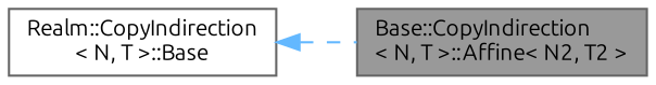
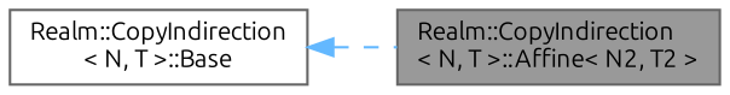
  digraph {
    rankdir=LR
    fontname=Ubuntu
    node [color=gray40 fontname=Ubuntu fontsize=10 shape=box style=filled]
-   n1 [fillcolor=grey60 fontcolor=black height=0.2 label="Base::CopyIndirection\l\< N, T \>::Affine\< N2, T2 \>" width=0.4]
+   n1 [fillcolor=grey60 fontcolor=black height=0.2 label="Realm::CopyIndirection\l\< N, T \>::Affine\< N2, T2 \>" width=0.4]
    n2 [fillcolor=white height=0.2 label="Realm::CopyIndirection\l\< N, T \>::Base" width=0.4]
    n2 -> n1 [color=steelblue1 dir=back fontname=Ubuntu fontsize=10 labelfontname=Helvetica labelfontsize=10 style=dashed]
  }
